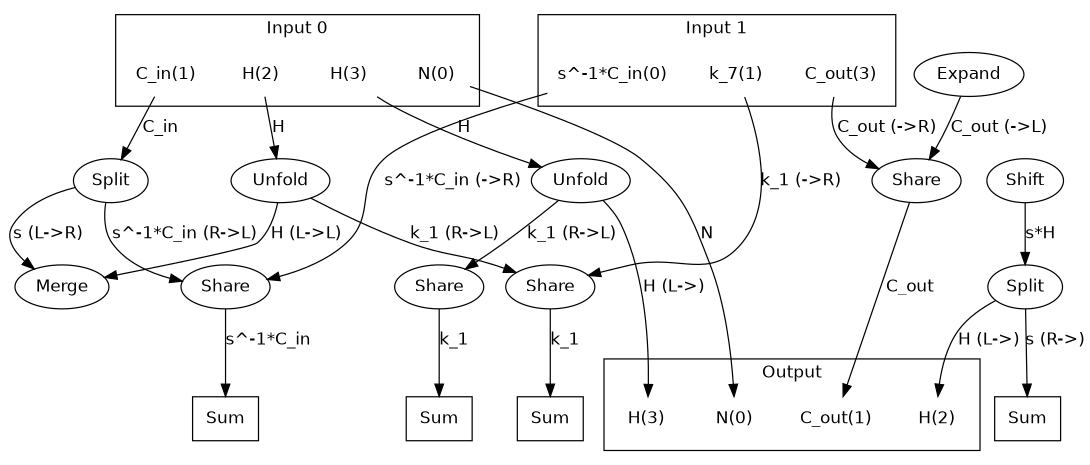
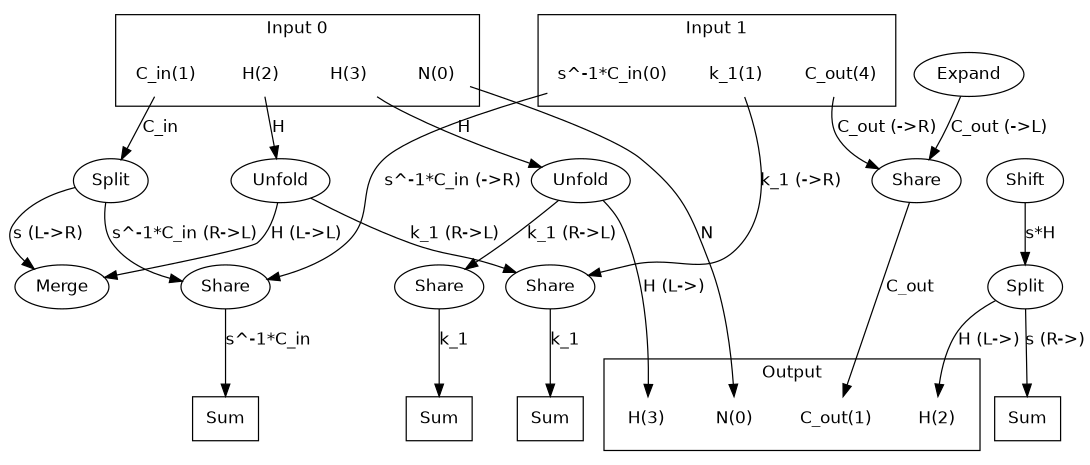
  digraph {
    fontname="DejaVu Sans"
    newrank=true
    node [fontname="DejaVu Sans"]
    edge [fontname="DejaVu Sans"]
    n1 [label=Sum shape=box]
    n2 [label=Sum shape=box]
    n3 [label=Sum shape=box]
    n4 [label=Sum shape=box]
    n5 [label="N(0)" shape=none]
    n6 [label="C_out(1)" shape=none]
    n7 [label="H(2)" shape=none]
    n8 [label="H(3)" shape=none]
    n9 [label="N(0)" shape=none]
    n10 [label="C_in(1)" shape=none]
    n11 [label="H(2)" shape=none]
    n12 [label="H(3)" shape=none]
    n13 [label="s^-1*C_in(0)" shape=none]
-   n14 [label="k_7(1)" shape=none]
-   n15 [label="C_out(3)" shape=none]
+   n14 [label="k_1(1)" shape=none]
+   n15 [label="C_out(4)" shape=none]
    n16 [label=Split]
    n17 [label=Unfold]
    n18 [label=Unfold]
    n19 [label=Share]
    n20 [label=Share]
    n21 [label=Share]
    n22 [label=Merge]
    n23 [label=Share]
    n24 [label=Expand]
    n25 [label=Shift]
    n26 [label=Split]
    subgraph sub_1 {
      rank=same
      n1
      n2
      n3
      n4
      n5
      n6
      n7
      n8
    }
    subgraph sub_2 {
      rank=same
      n9
      n10
      n11
      n12
      n13
      n14
      n15
    }
    subgraph cluster_3 {
      label=Output
      n5
      n6
      n7
      n8
    }
    subgraph cluster_4 {
      label="Input 0"
      n9
      n10
      n11
      n12
    }
    subgraph cluster_5 {
      label="Input 1"
      n13
      n14
      n15
    }
    n9 -> n5 [label=N]
    n10 -> n16 [label=C_in]
    n11 -> n17 [label=H]
    n12 -> n18 [label=H]
    n13 -> n19 [label="s^-1*C_in (->R)"]
    n14 -> n20 [label="k_1 (->R)"]
    n15 -> n21 [label="C_out (->R)"]
    n16 -> n19 [label="s^-1*C_in (R->L)"]
    n16 -> n22 [label="s (L->R)"]
    n17 -> n20 [label="k_1 (R->L)"]
    n17 -> n22 [label="H (L->L)"]
    n18 -> n8 [label="H (L->)"]
    n18 -> n23 [label="k_1 (R->L)"]
    n19 -> n4 [label="s^-1*C_in"]
    n20 -> n3 [label=k_1]
    n21 -> n6 [label=C_out]
    n23 -> n2 [label=k_1]
    n24 -> n21 [label="C_out (->L)"]
    n25 -> n26 [label="s*H"]
    n26 -> n1 [label="s (R->)"]
    n26 -> n7 [label="H (L->)"]
  }
